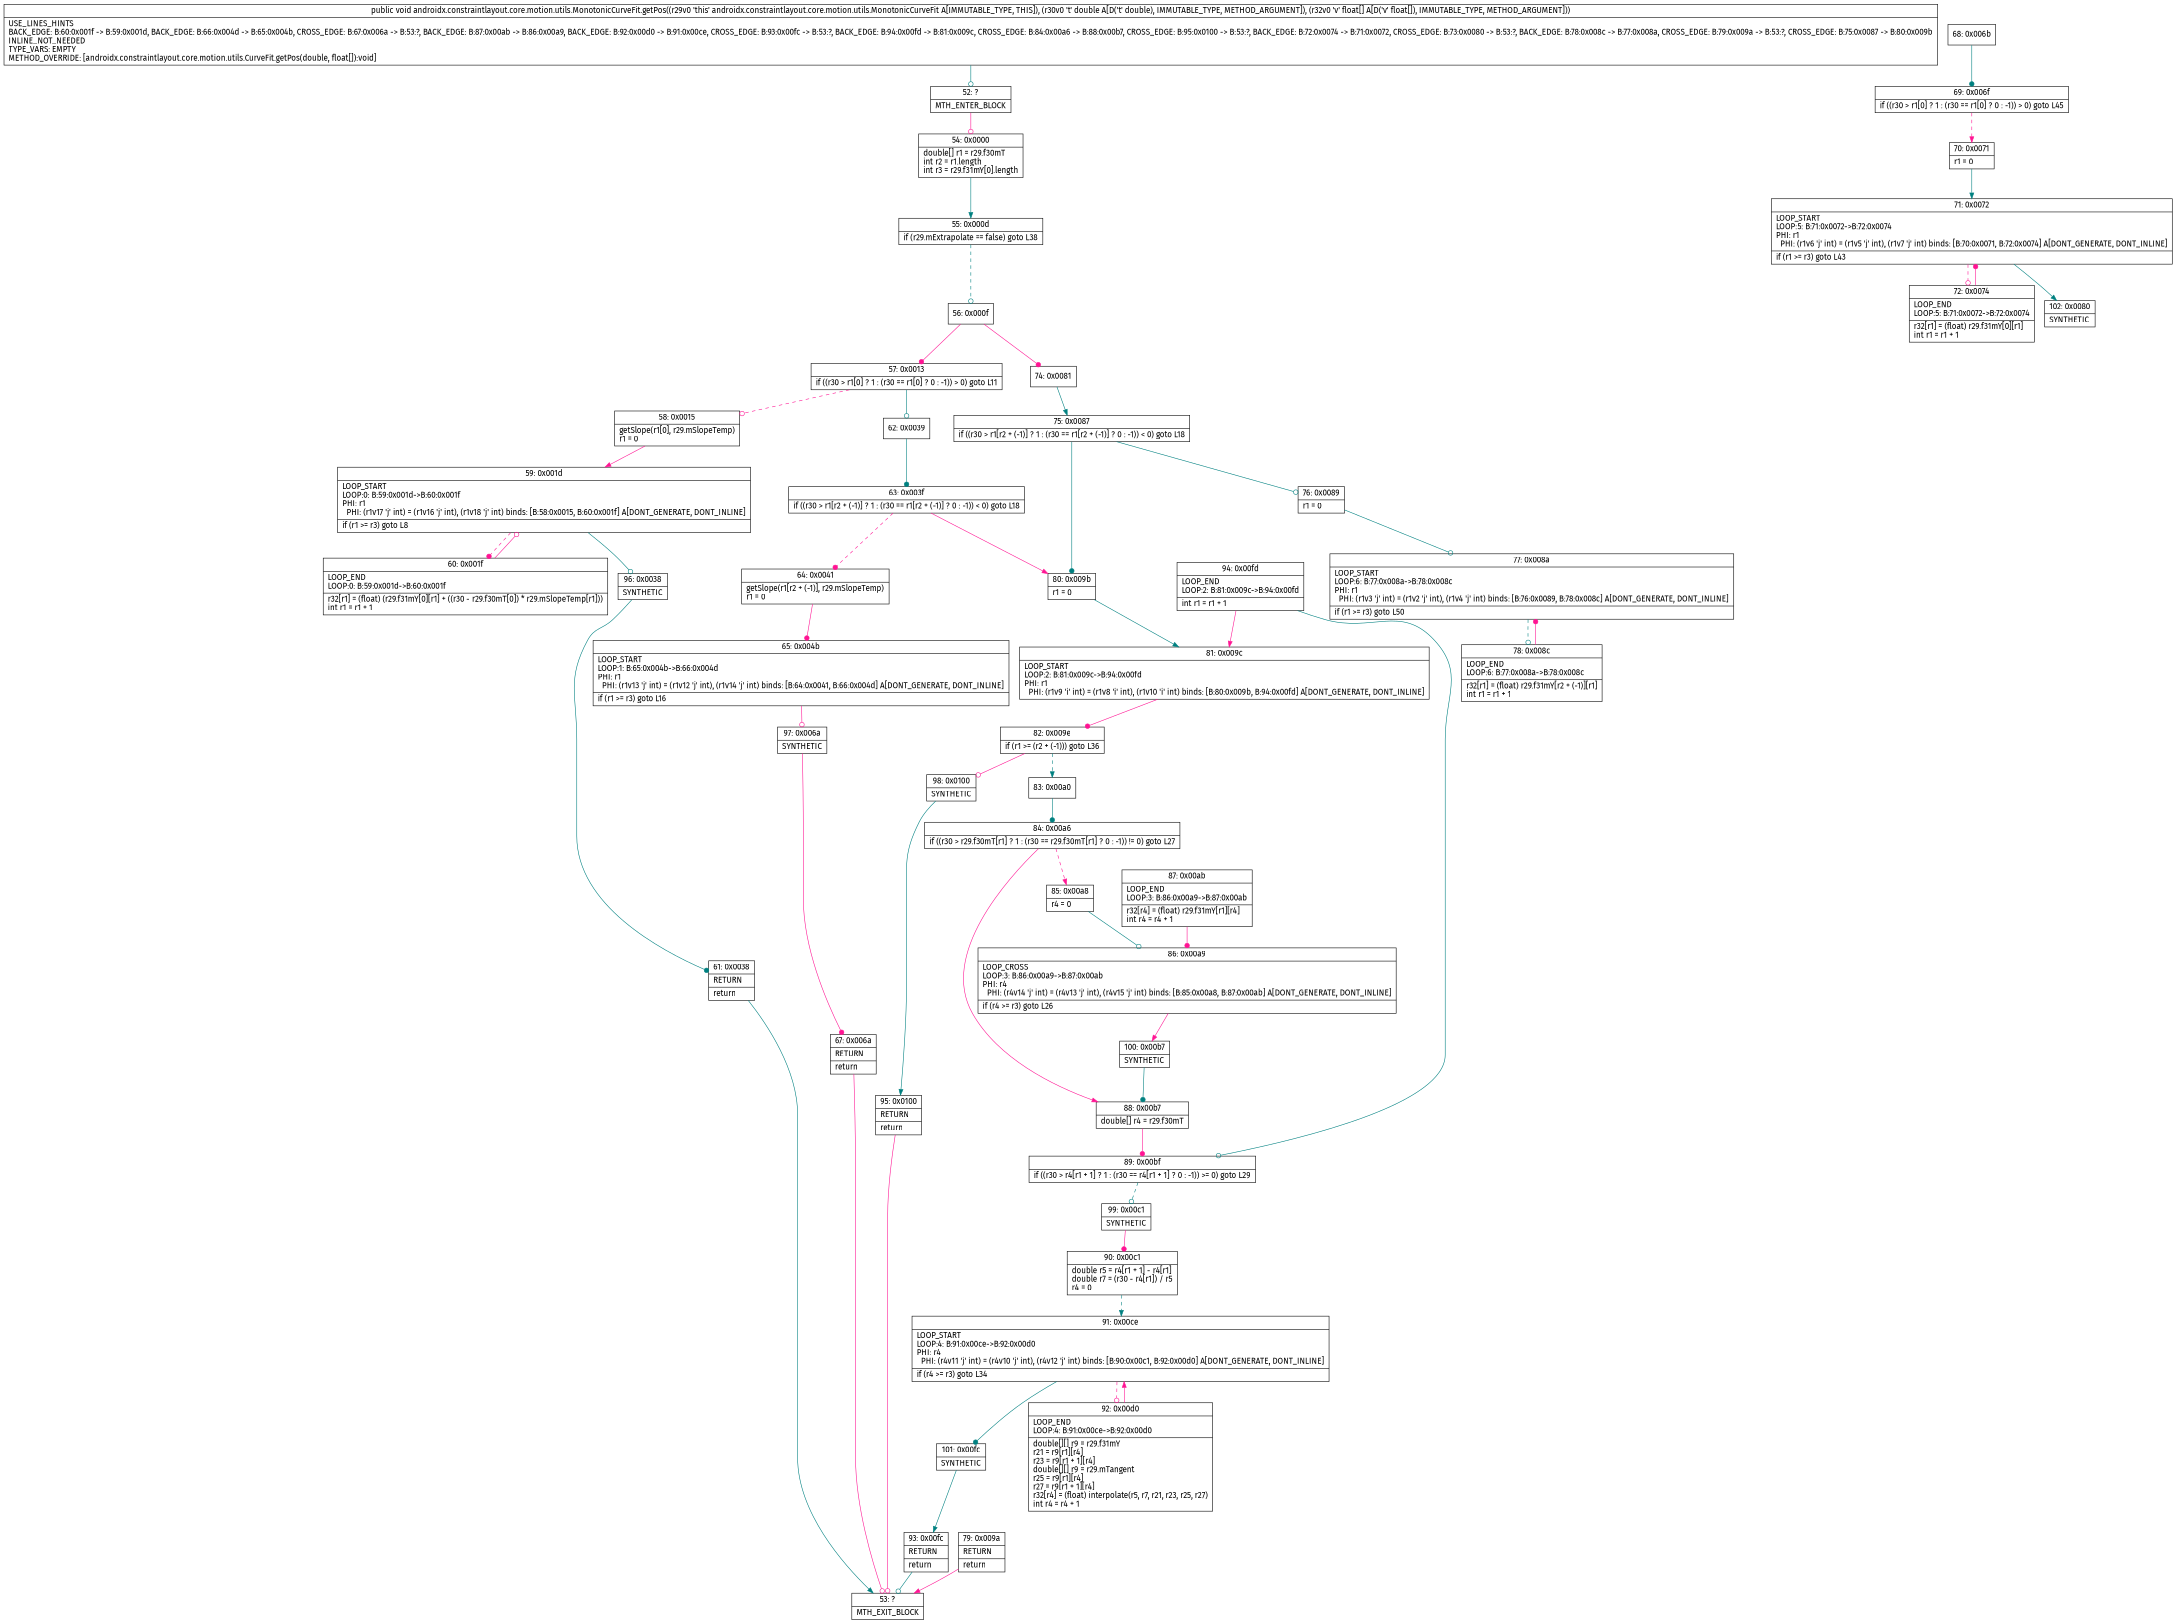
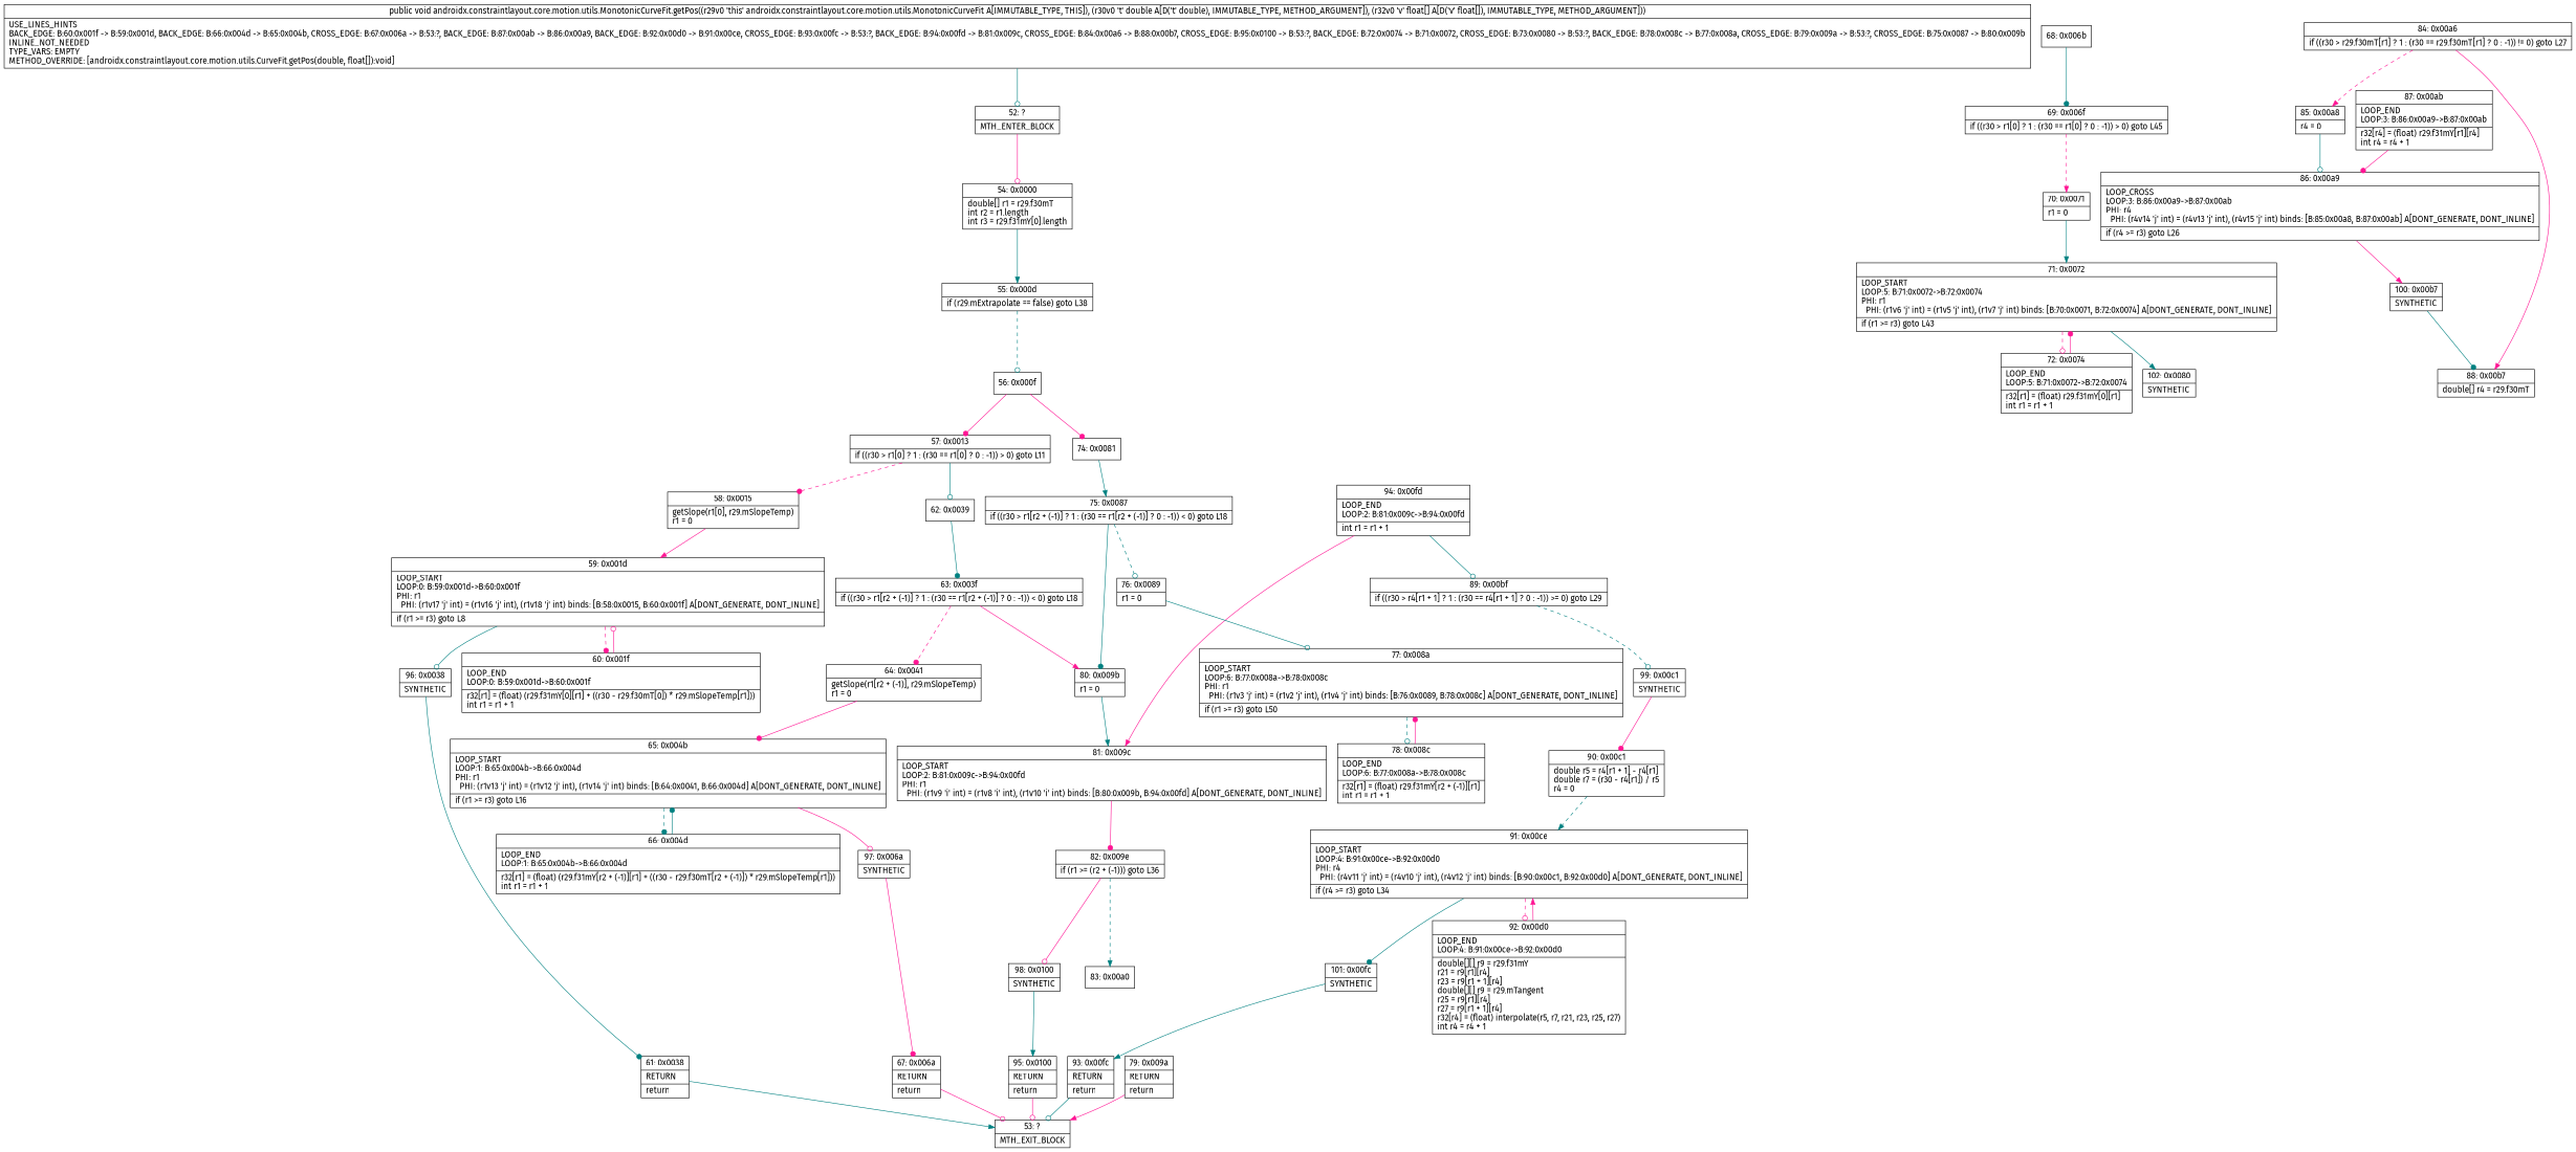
  digraph {
    fontname="Fira Sans"
    node [fontname="Fira Sans" shape=record]
    edge [arrowhead=dot color=deeppink fontname="Fira Sans"]
    n1 [label="{52\:\ ?|MTH_ENTER_BLOCK\l}"]
    n2 [label="{54\:\ 0x0000|double[] r1 = r29.f30mT\lint r2 = r1.length\lint r3 = r29.f31mY[0].length\l}"]
    n3 [label="{55\:\ 0x000d|if (r29.mExtrapolate == false) goto L38\l}"]
    n4 [label="{56\:\ 0x000f}"]
    n5 [label="{57\:\ 0x0013|if ((r30 \> r1[0] ? 1 : (r30 == r1[0] ? 0 : \-1)) \> 0) goto L11\l}"]
    n6 [label="{74\:\ 0x0081}"]
    n7 [label="{68\:\ 0x006b}"]
    n8 [label="{69\:\ 0x006f|if ((r30 \> r1[0] ? 1 : (r30 == r1[0] ? 0 : \-1)) \> 0) goto L45\l}"]
    n9 [label="{58\:\ 0x0015|getSlope(r1[0], r29.mSlopeTemp)\lr1 = 0\l}"]
    n10 [label="{62\:\ 0x0039}"]
    n11 [label="{59\:\ 0x001d|LOOP_START\lLOOP:0: B:59:0x001d\-\>B:60:0x001f\lPHI: r1 \l  PHI: (r1v17 'j' int) = (r1v16 'j' int), (r1v18 'j' int) binds: [B:58:0x0015, B:60:0x001f] A[DONT_GENERATE, DONT_INLINE]\l|if (r1 \>= r3) goto L8\l}"]
    n12 [label="{63\:\ 0x003f|if ((r30 \> r1[r2 + (\-1)] ? 1 : (r30 == r1[r2 + (\-1)] ? 0 : \-1)) \< 0) goto L18\l}"]
    n13 [label="{60\:\ 0x001f|LOOP_END\lLOOP:0: B:59:0x001d\-\>B:60:0x001f\l|r32[r1] = (float) (r29.f31mY[0][r1] + ((r30 \- r29.f30mT[0]) * r29.mSlopeTemp[r1]))\lint r1 = r1 + 1\l}"]
    n14 [label="{96\:\ 0x0038|SYNTHETIC\l}"]
    n15 [label="{61\:\ 0x0038|RETURN\l|return\l}"]
    n16 [label="{53\:\ ?|MTH_EXIT_BLOCK\l}"]
    n17 [label="{64\:\ 0x0041|getSlope(r1[r2 + (\-1)], r29.mSlopeTemp)\lr1 = 0\l}"]
    n18 [label="{80\:\ 0x009b|r1 = 0\l}"]
    n19 [label="{65\:\ 0x004b|LOOP_START\lLOOP:1: B:65:0x004b\-\>B:66:0x004d\lPHI: r1 \l  PHI: (r1v13 'j' int) = (r1v12 'j' int), (r1v14 'j' int) binds: [B:64:0x0041, B:66:0x004d] A[DONT_GENERATE, DONT_INLINE]\l|if (r1 \>= r3) goto L16\l}"]
    n20 [label="{81\:\ 0x009c|LOOP_START\lLOOP:2: B:81:0x009c\-\>B:94:0x00fd\lPHI: r1 \l  PHI: (r1v9 'i' int) = (r1v8 'i' int), (r1v10 'i' int) binds: [B:80:0x009b, B:94:0x00fd] A[DONT_GENERATE, DONT_INLINE]\l}"]
+   n21 [label="{66\:\ 0x004d|LOOP_END\lLOOP:1: B:65:0x004b\-\>B:66:0x004d\l|r32[r1] = (float) (r29.f31mY[r2 + (\-1)][r1] + ((r30 \- r29.f30mT[r2 + (\-1)]) * r29.mSlopeTemp[r1]))\lint r1 = r1 + 1\l}"]
    n22 [label="{97\:\ 0x006a|SYNTHETIC\l}"]
    n23 [label="{67\:\ 0x006a|RETURN\l|return\l}"]
    n24 [label="{82\:\ 0x009e|if (r1 \>= (r2 + (\-1))) goto L36\l}"]
    n25 [label="{83\:\ 0x00a0}"]
    n26 [label="{98\:\ 0x0100|SYNTHETIC\l}"]
    n27 [label="{84\:\ 0x00a6|if ((r30 \> r29.f30mT[r1] ? 1 : (r30 == r29.f30mT[r1] ? 0 : \-1)) != 0) goto L27\l}"]
    n28 [label="{95\:\ 0x0100|RETURN\l|return\l}"]
    n29 [label="{85\:\ 0x00a8|r4 = 0\l}"]
    n30 [label="{88\:\ 0x00b7|double[] r4 = r29.f30mT\l}"]
    n31 [label="{86\:\ 0x00a9|LOOP_CROSS\lLOOP:3: B:86:0x00a9\-\>B:87:0x00ab\lPHI: r4 \l  PHI: (r4v14 'j' int) = (r4v13 'j' int), (r4v15 'j' int) binds: [B:85:0x00a8, B:87:0x00ab] A[DONT_GENERATE, DONT_INLINE]\l|if (r4 \>= r3) goto L26\l}"]
    n32 [label="{89\:\ 0x00bf|if ((r30 \> r4[r1 + 1] ? 1 : (r30 == r4[r1 + 1] ? 0 : \-1)) \>= 0) goto L29\l}"]
    n33 [label="{100\:\ 0x00b7|SYNTHETIC\l}"]
    n34 [label="{87\:\ 0x00ab|LOOP_END\lLOOP:3: B:86:0x00a9\-\>B:87:0x00ab\l|r32[r4] = (float) r29.f31mY[r1][r4]\lint r4 = r4 + 1\l}"]
    n35 [label="{99\:\ 0x00c1|SYNTHETIC\l}"]
    n36 [label="{94\:\ 0x00fd|LOOP_END\lLOOP:2: B:81:0x009c\-\>B:94:0x00fd\l|int r1 = r1 + 1\l}"]
    n37 [label="{90\:\ 0x00c1|double r5 = r4[r1 + 1] \- r4[r1]\ldouble r7 = (r30 \- r4[r1]) \/ r5\lr4 = 0\l}"]
    n38 [label="{91\:\ 0x00ce|LOOP_START\lLOOP:4: B:91:0x00ce\-\>B:92:0x00d0\lPHI: r4 \l  PHI: (r4v11 'j' int) = (r4v10 'j' int), (r4v12 'j' int) binds: [B:90:0x00c1, B:92:0x00d0] A[DONT_GENERATE, DONT_INLINE]\l|if (r4 \>= r3) goto L34\l}"]
    n39 [label="{92\:\ 0x00d0|LOOP_END\lLOOP:4: B:91:0x00ce\-\>B:92:0x00d0\l|double[][] r9 = r29.f31mY\lr21 = r9[r1][r4]\lr23 = r9[r1 + 1][r4]\ldouble[][] r9 = r29.mTangent\lr25 = r9[r1][r4]\lr27 = r9[r1 + 1][r4]\lr32[r4] = (float) interpolate(r5, r7, r21, r23, r25, r27)\lint r4 = r4 + 1\l}"]
    n40 [label="{101\:\ 0x00fc|SYNTHETIC\l}"]
    n41 [label="{93\:\ 0x00fc|RETURN\l|return\l}"]
    n42 [label="{70\:\ 0x0071|r1 = 0\l}"]
    n43 [label="{71\:\ 0x0072|LOOP_START\lLOOP:5: B:71:0x0072\-\>B:72:0x0074\lPHI: r1 \l  PHI: (r1v6 'j' int) = (r1v5 'j' int), (r1v7 'j' int) binds: [B:70:0x0071, B:72:0x0074] A[DONT_GENERATE, DONT_INLINE]\l|if (r1 \>= r3) goto L43\l}"]
    n44 [label="{75\:\ 0x0087|if ((r30 \> r1[r2 + (\-1)] ? 1 : (r30 == r1[r2 + (\-1)] ? 0 : \-1)) \< 0) goto L18\l}"]
    n45 [label="{72\:\ 0x0074|LOOP_END\lLOOP:5: B:71:0x0072\-\>B:72:0x0074\l|r32[r1] = (float) r29.f31mY[0][r1]\lint r1 = r1 + 1\l}"]
    n46 [label="{102\:\ 0x0080|SYNTHETIC\l}"]
    n47 [label="{76\:\ 0x0089|r1 = 0\l}"]
    n48 [label="{77\:\ 0x008a|LOOP_START\lLOOP:6: B:77:0x008a\-\>B:78:0x008c\lPHI: r1 \l  PHI: (r1v3 'j' int) = (r1v2 'j' int), (r1v4 'j' int) binds: [B:76:0x0089, B:78:0x008c] A[DONT_GENERATE, DONT_INLINE]\l|if (r1 \>= r3) goto L50\l}"]
    n49 [label="{78\:\ 0x008c|LOOP_END\lLOOP:6: B:77:0x008a\-\>B:78:0x008c\l|r32[r1] = (float) r29.f31mY[r2 + (\-1)][r1]\lint r1 = r1 + 1\l}"]
    n50 [label="{79\:\ 0x009a|RETURN\l|return\l}"]
    n51 [label="{public void androidx.constraintlayout.core.motion.utils.MonotonicCurveFit.getPos((r29v0 'this' androidx.constraintlayout.core.motion.utils.MonotonicCurveFit A[IMMUTABLE_TYPE, THIS]), (r30v0 't' double A[D('t' double), IMMUTABLE_TYPE, METHOD_ARGUMENT]), (r32v0 'v' float[] A[D('v' float[]), IMMUTABLE_TYPE, METHOD_ARGUMENT]))  | USE_LINES_HINTS\lBACK_EDGE: B:60:0x001f \-\> B:59:0x001d, BACK_EDGE: B:66:0x004d \-\> B:65:0x004b, CROSS_EDGE: B:67:0x006a \-\> B:53:?, BACK_EDGE: B:87:0x00ab \-\> B:86:0x00a9, BACK_EDGE: B:92:0x00d0 \-\> B:91:0x00ce, CROSS_EDGE: B:93:0x00fc \-\> B:53:?, BACK_EDGE: B:94:0x00fd \-\> B:81:0x009c, CROSS_EDGE: B:84:0x00a6 \-\> B:88:0x00b7, CROSS_EDGE: B:95:0x0100 \-\> B:53:?, BACK_EDGE: B:72:0x0074 \-\> B:71:0x0072, CROSS_EDGE: B:73:0x0080 \-\> B:53:?, BACK_EDGE: B:78:0x008c \-\> B:77:0x008a, CROSS_EDGE: B:79:0x009a \-\> B:53:?, CROSS_EDGE: B:75:0x0087 \-\> B:80:0x009b\lINLINE_NOT_NEEDED\lTYPE_VARS: EMPTY\lMETHOD_OVERRIDE: [androidx.constraintlayout.core.motion.utils.CurveFit.getPos(double, float[]):void]\l}"]
    n1 -> n2 [arrowhead=odot]
    n2 -> n3 [arrowhead=normal color=teal]
    n3 -> n4 [arrowhead=odot color=teal style=dashed]
    n4 -> n5
    n4 -> n6
-   n5 -> n9 [arrowhead=odot style=dashed]
+   n5 -> n9 [style=dashed]
    n5 -> n10 [arrowhead=odot color=teal]
    n6 -> n44 [arrowhead=normal color=teal]
    n7 -> n8 [color=teal]
    n8 -> n42 [arrowhead=normal style=dashed]
    n9 -> n11 [arrowhead=normal]
    n10 -> n12 [color=teal]
    n11 -> n13 [style=dashed]
    n11 -> n14 [arrowhead=odot color=teal]
    n12 -> n17 [style=dashed]
    n12 -> n18 [arrowhead=normal]
    n13 -> n11 [arrowhead=odot]
    n14 -> n15 [color=teal]
    n15 -> n16 [arrowhead=normal color=teal]
    n17 -> n19
    n18 -> n20 [arrowhead=normal color=teal]
+   n19 -> n21 [color=teal style=dashed]
    n19 -> n22 [arrowhead=odot]
    n20 -> n24
+   n21 -> n19 [color=teal]
    n22 -> n23
    n23 -> n16 [arrowhead=odot]
    n24 -> n25 [arrowhead=normal color=teal style=dashed]
    n24 -> n26 [arrowhead=odot]
-   n25 -> n27 [color=teal]
    n26 -> n28 [arrowhead=normal color=teal]
    n27 -> n29 [arrowhead=normal style=dashed]
    n27 -> n30 [arrowhead=normal]
    n28 -> n16 [arrowhead=odot]
    n29 -> n31 [arrowhead=odot color=teal]
-   n30 -> n32
    n31 -> n33 [arrowhead=normal]
    n32 -> n35 [arrowhead=odot color=teal style=dashed]
    n33 -> n30 [color=teal]
    n34 -> n31
    n35 -> n37
    n36 -> n20 [arrowhead=normal]
    n36 -> n32 [arrowhead=odot color=teal]
    n37 -> n38 [arrowhead=normal color=teal style=dashed]
    n38 -> n39 [arrowhead=odot style=dashed]
    n38 -> n40 [color=teal]
    n39 -> n38 [arrowhead=normal]
    n40 -> n41 [arrowhead=normal color=teal]
    n41 -> n16 [arrowhead=odot color=teal]
    n42 -> n43 [arrowhead=normal color=teal]
    n43 -> n45 [arrowhead=odot style=dashed]
    n43 -> n46 [arrowhead=normal color=teal]
    n44 -> n18 [color=teal]
-   n44 -> n47 [arrowhead=odot color=teal style=solid]
+   n44 -> n47 [arrowhead=odot color=teal style=dashed]
    n45 -> n43
    n47 -> n48 [arrowhead=odot color=teal]
    n48 -> n49 [arrowhead=odot color=teal style=dashed]
    n49 -> n48
    n50 -> n16 [arrowhead=normal]
    n51 -> n1 [arrowhead=odot color=teal]
  }
